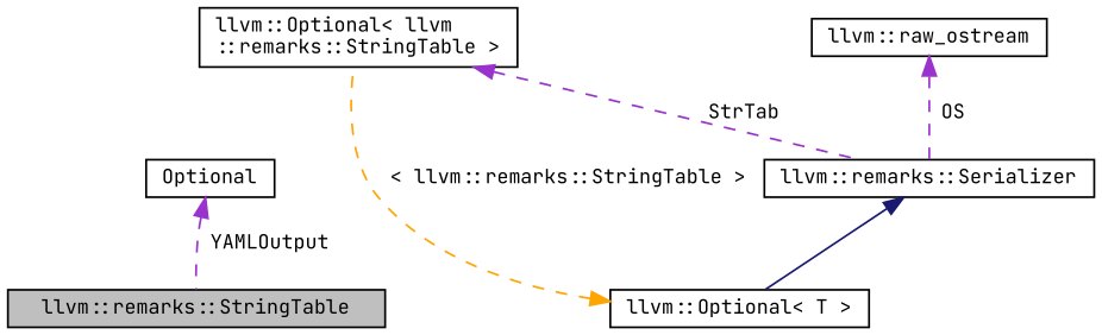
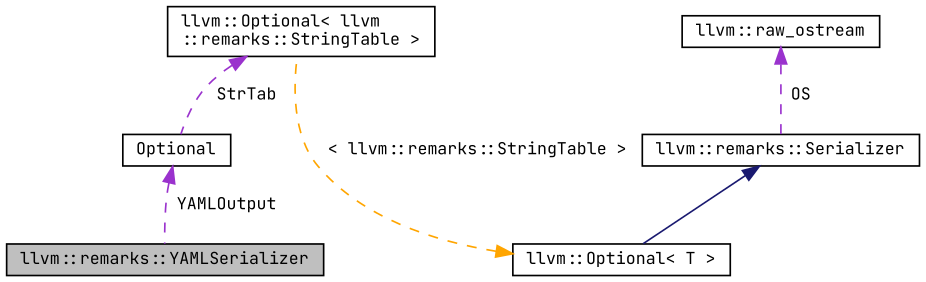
  digraph {
    fontname="JetBrains Mono"
    node [color=black fontname="JetBrains Mono" fontsize=10 shape=box]
    edge [color=darkorchid3 dir=back fontname="JetBrains Mono" fontsize=10 labelfontname=Helvetica labelfontsize=10 style=dashed]
-   n1 [fillcolor=grey75 fontcolor=black height=0.2 label="llvm::remarks::StringTable" style=filled width=0.4]
+   n1 [fillcolor=grey75 fontcolor=black height=0.2 label="llvm::remarks::YAMLSerializer" style=filled width=0.4]
    n2 [height=0.2 label="llvm::remarks::Serializer" width=0.4]
    n3 [height=0.2 label="llvm::Optional\< T \>" width=0.4]
    n4 [height=0.2 label="llvm::raw_ostream" width=0.4]
    n5 [height=0.2 label="llvm::Optional\< llvm\l::remarks::StringTable \>" width=0.4]
    n6 [height=0.2 label=Optional width=0.4]
    n2 -> n3 [color=midnightblue style=solid]
    n3 -> n5 [color=orange label=" \< llvm::remarks::StringTable \>"]
    n4 -> n2 [label=" OS"]
-   n5 -> n2 [label=" StrTab"]
+   n5 -> n6 [label=" StrTab"]
    n6 -> n1 [label=" YAMLOutput"]
  }
